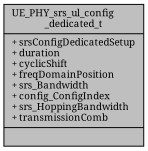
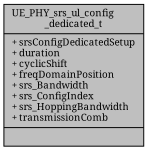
  digraph {
    fontname="Noto Serif"
-   n1 [color=black fillcolor=grey75 fontcolor=black fontname="Noto Serif" fontsize=10 height=0.2 label="{UE_PHY_srs_ul_config\l_dedicated_t\n|+ srsConfigDedicatedSetup\l+ duration\l+ cyclicShift\l+ freqDomainPosition\l+ srs_Bandwidth\l+ config_ConfigIndex\l+ srs_HoppingBandwidth\l+ transmissionComb\l|}" shape=record style=filled width=0.4]
+   n1 [color=black fillcolor=grey75 fontcolor=black fontname="Noto Serif" fontsize=10 height=0.2 label="{UE_PHY_srs_ul_config\l_dedicated_t\n|+ srsConfigDedicatedSetup\l+ duration\l+ cyclicShift\l+ freqDomainPosition\l+ srs_Bandwidth\l+ srs_ConfigIndex\l+ srs_HoppingBandwidth\l+ transmissionComb\l|}" shape=record style=filled width=0.4]
  }
